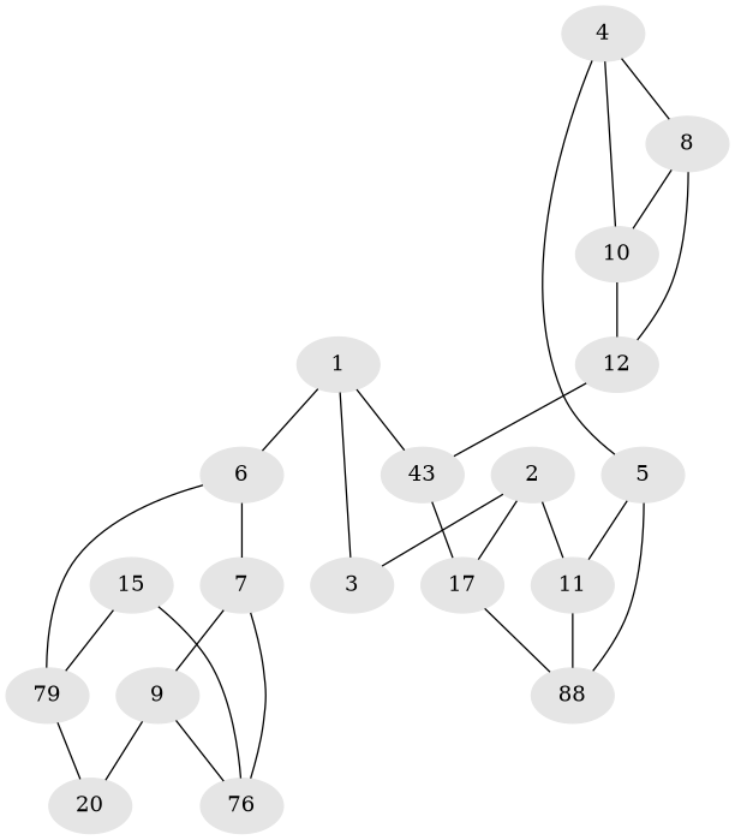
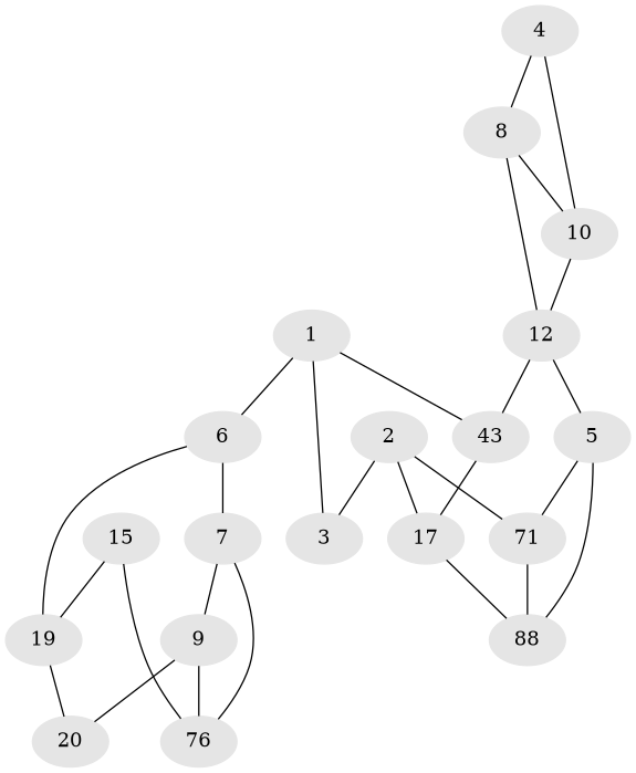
  graph {
    node [color=gray90 style=filled]
    1
    3
    6
    n4 [label=43]
    7
-   19 [label=79]
+   19
    17
    2
-   11
+   11 [label=71]
    n10 [label=88]
    4
    5
    8
    10
    12
    9
    n17 [label=76]
    20
    15
    1 -- 3
    1 -- 6
    1 -- n4
    6 -- 7
    6 -- 19
    n4 -- 17
    7 -- 9
    7 -- n17
    19 -- 20
    17 -- n10
    2 -- 3
    2 -- 17
    2 -- 11
    11 -- n10
-   4 -- 5
+   12 -- 5
    4 -- 8
    4 -- 10
    5 -- 11
    5 -- n10
    8 -- 10
    8 -- 12
    10 -- 12
    12 -- n4
    9 -- n17
    9 -- 20
    15 -- 19
    15 -- n17
  }
